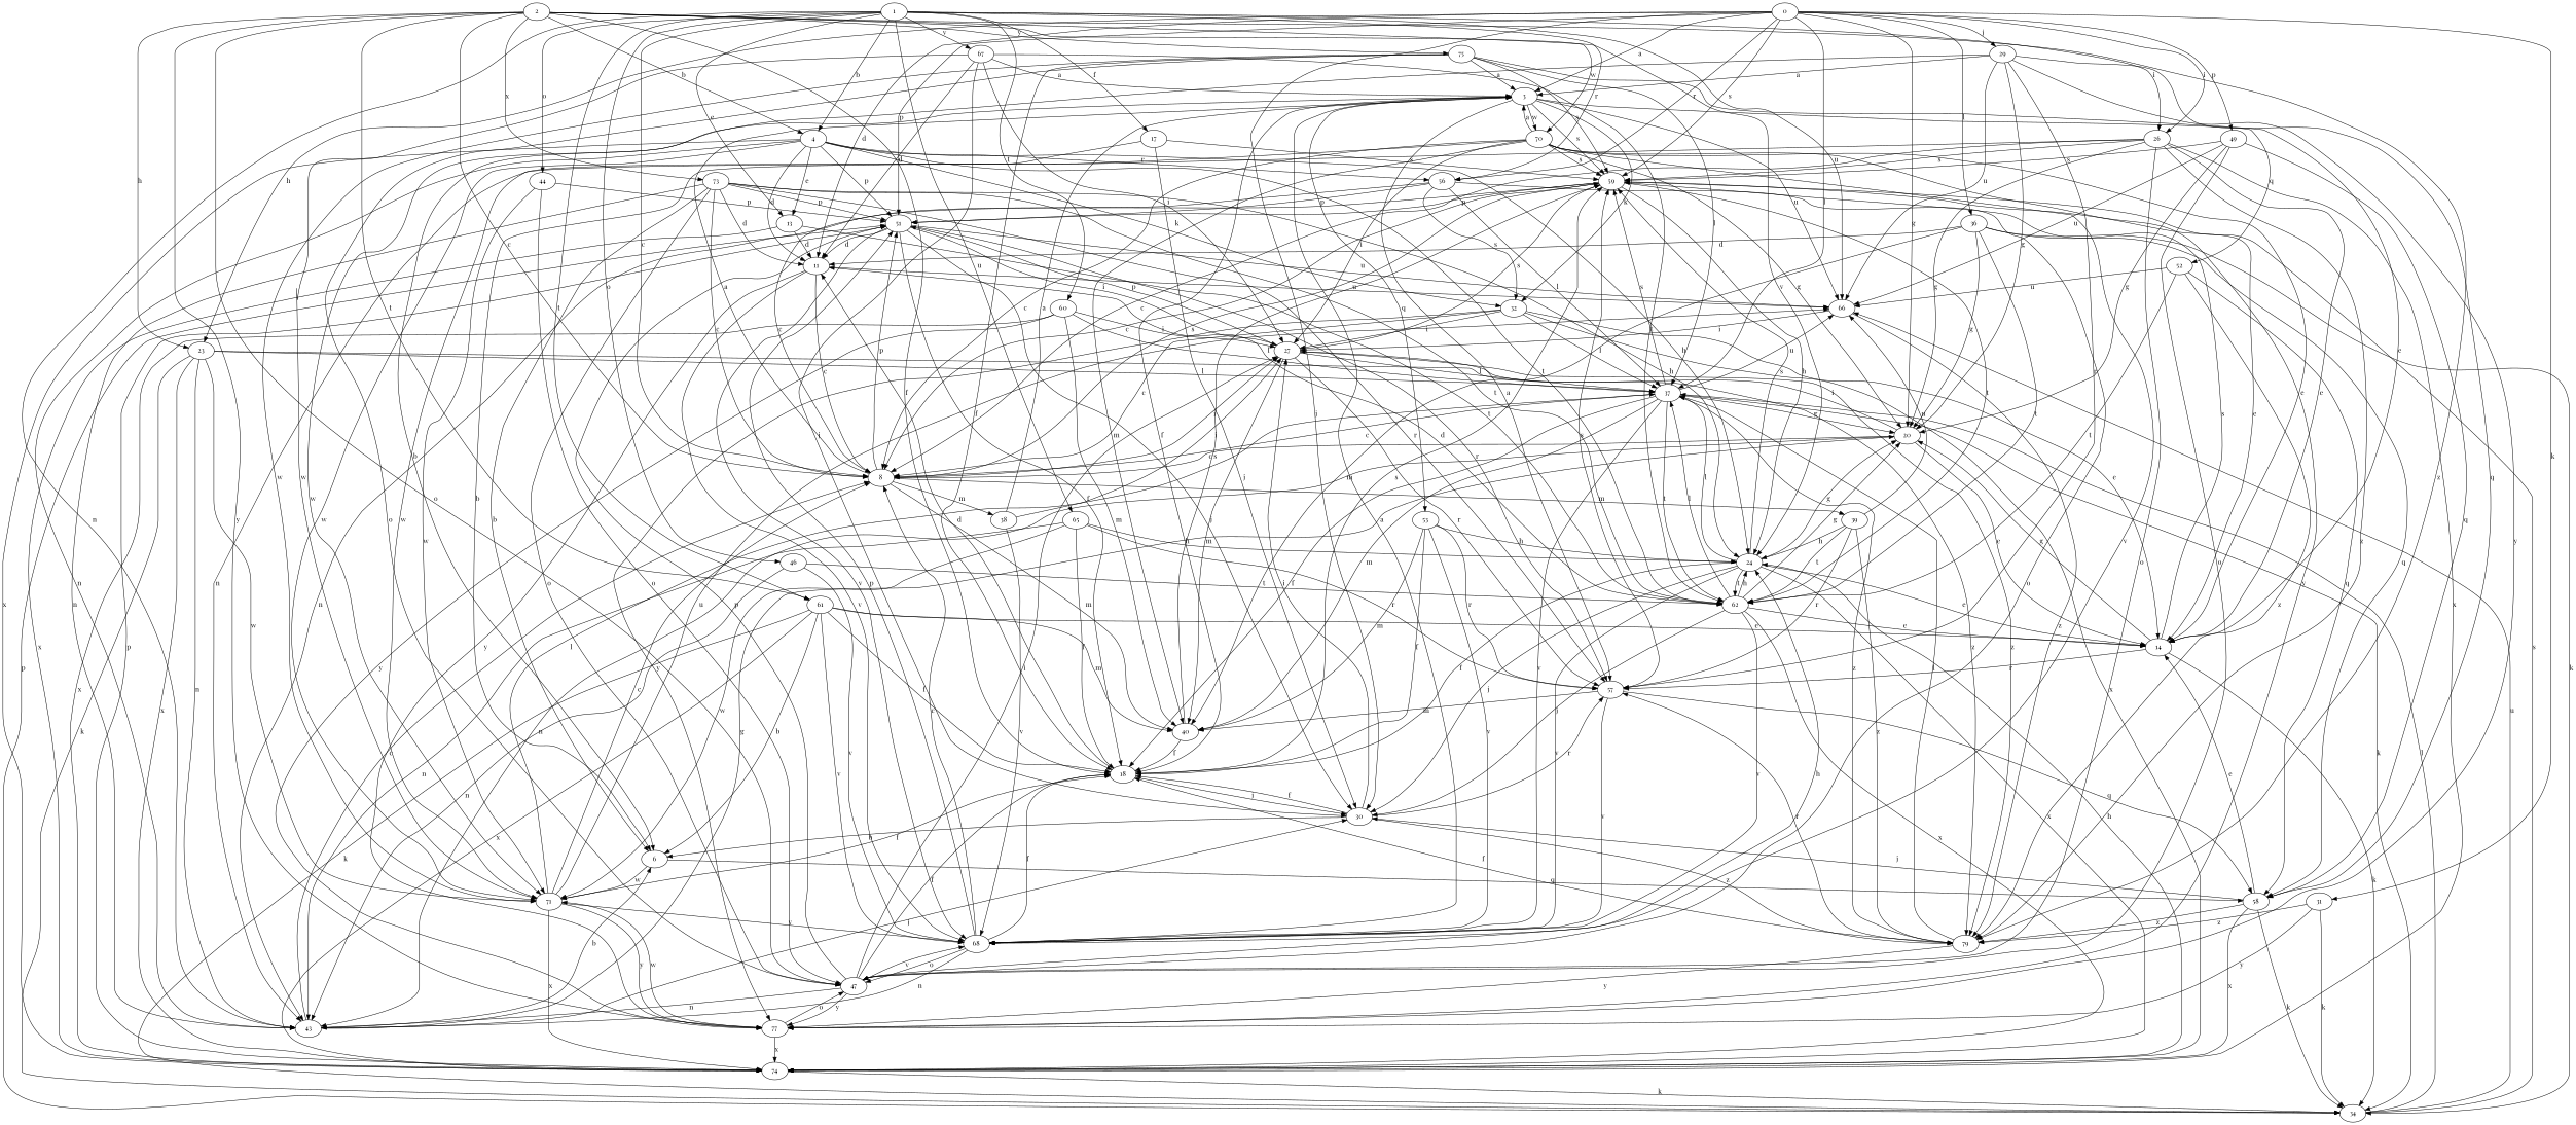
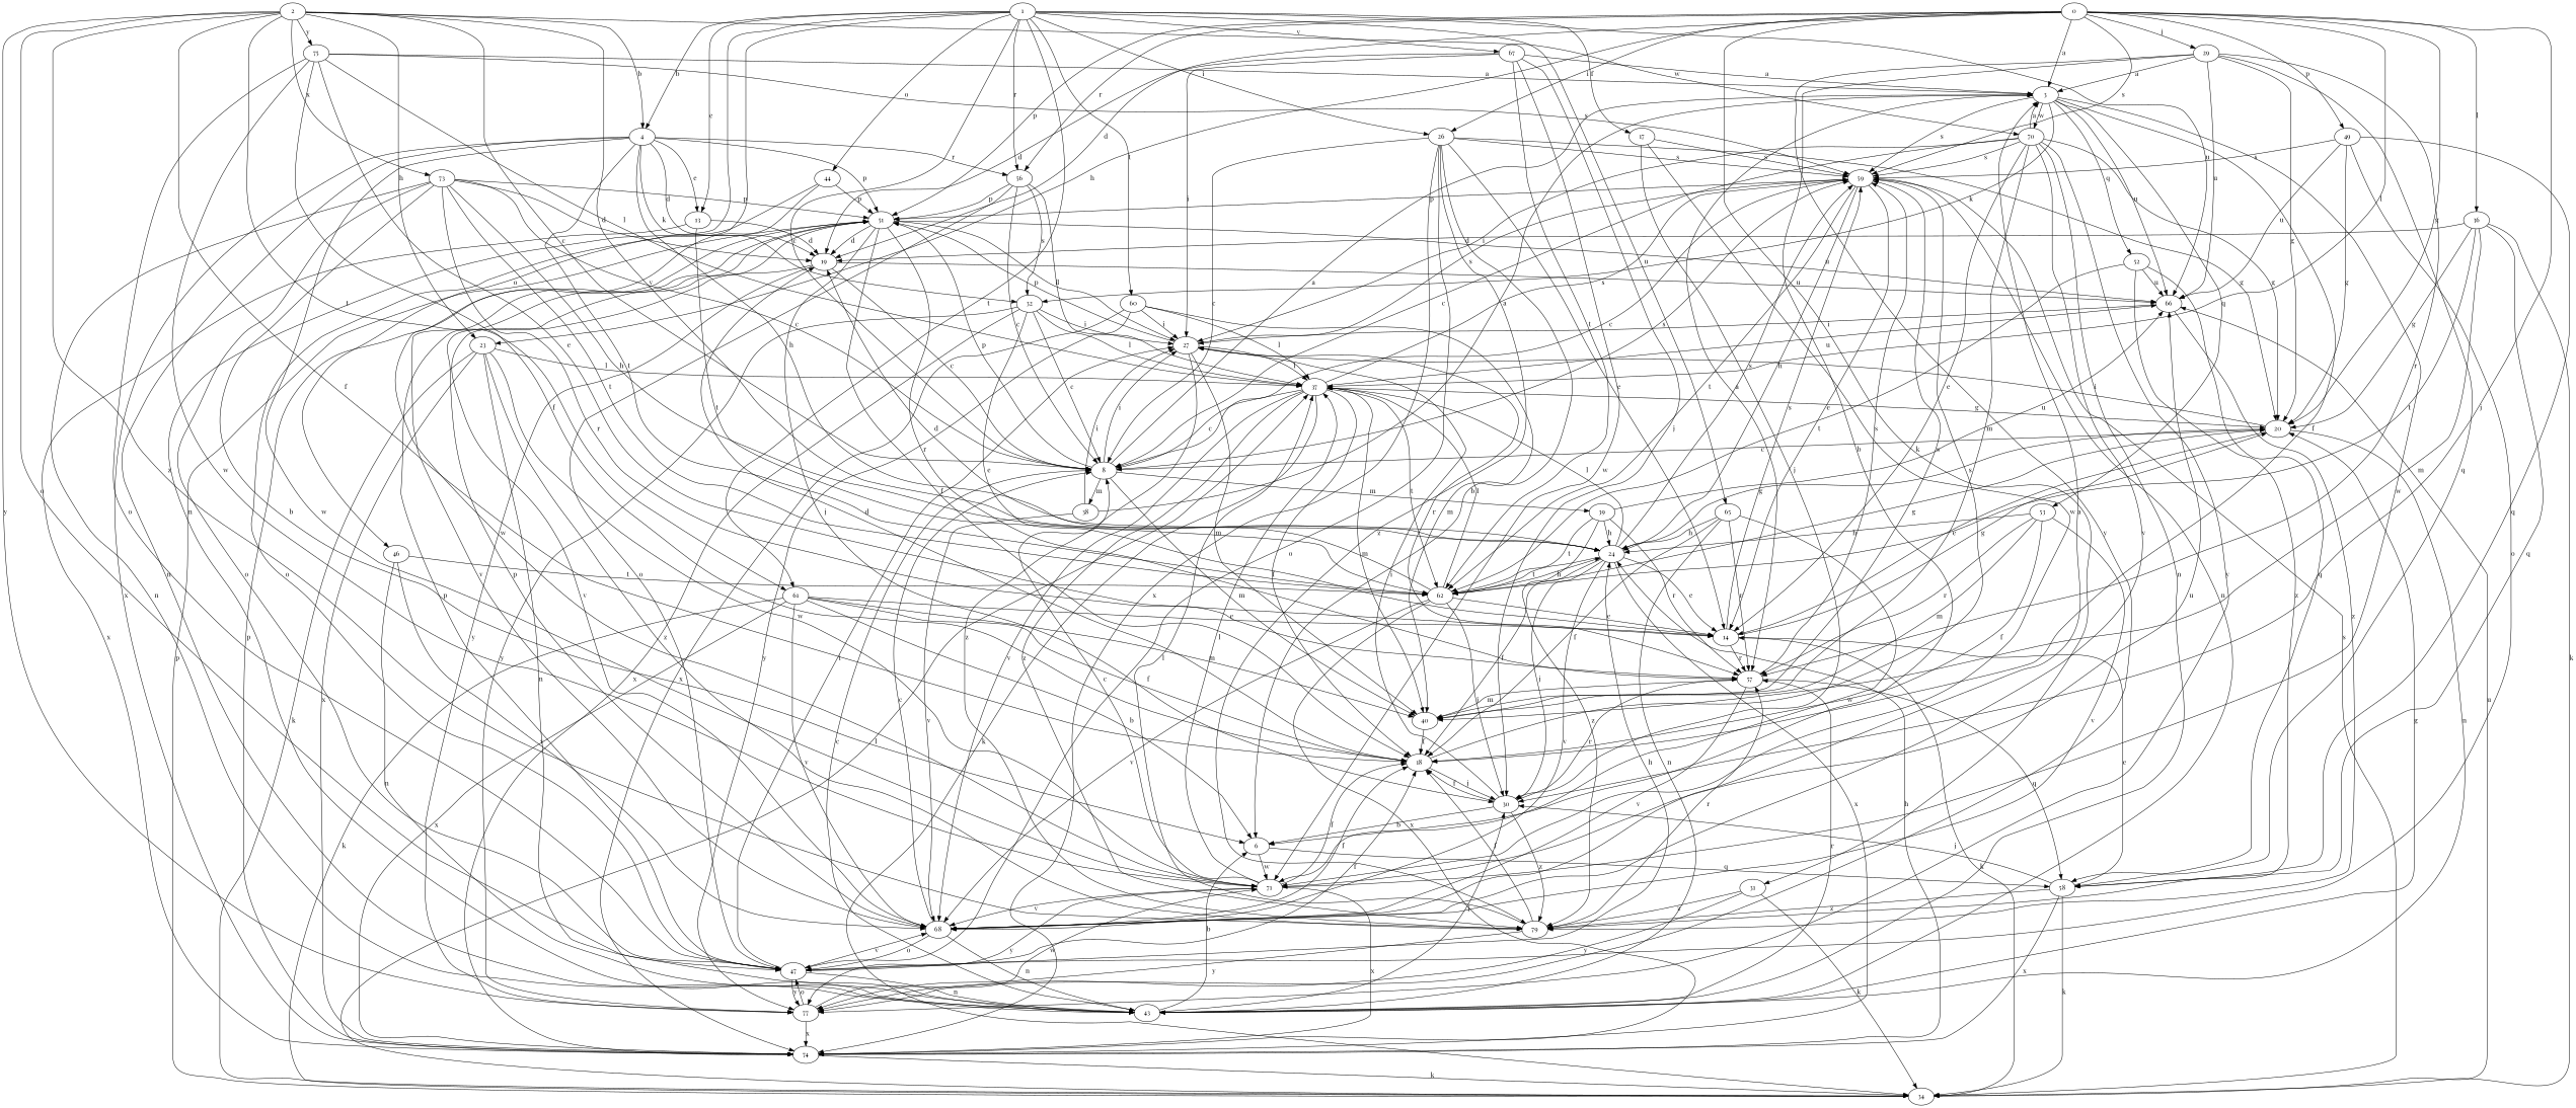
  strict digraph {
    fontname="Playfair Display"
    node [fontname="Playfair Display"]
    edge [fontname="Playfair Display"]
    0
    3
-   11
+   11 [label=19]
    20
    23
    26
    29
    30
    31
    36
    37
    49
    51
    56
    59
    66
    18
    70
    32
    52
    53
    71
    57
    8
    77
    68
    43
    27
    14
    79
    74
    34
    47
    6
    n35 [label=58]
    62
    40
    24
    1
    4
    13
    17
    44
    46
    60
    61
    65
    67
    38
    39
    2
    73
    75
    0 -> 3 [label=a]
    0 -> 11 [label=d]
    0 -> 20 [label=g]
    0 -> 23 [label=h]
    0 -> 26 [label=i]
    0 -> 29 [label=j]
    0 -> 30 [label=j]
    0 -> 31 [label=k]
    0 -> 36 [label=l]
    0 -> 37 [label=l]
    0 -> 49 [label=p]
    0 -> 51 [label=p]
    0 -> 56 [label=r]
    0 -> 59 [label=s]
    3 -> 59 [label=s]
    3 -> 66 [label=u]
    3 -> 18 [label=f]
    3 -> 70 [label=w]
    3 -> 32 [label=k]
    3 -> 52 [label=q]
    3 -> 53 [label=q]
    3 -> 71 [label=w]
    3 -> 57 [label=a]
    11 -> 66 [label=u]
    11 -> 8 [label=c]
    11 -> 77 [label=y]
    11 -> 68 [label=v]
    20 -> 8 [label=c]
    20 -> 43 [label=n]
    20 -> 27 [label=i]
    20 -> 14 [label=e]
    23 -> 37 [label=l]
    23 -> 71 [label=w]
    23 -> 43 [label=n]
    23 -> 79 [label=z]
    23 -> 74 [label=x]
    23 -> 34 [label=k]
    26 -> 20 [label=g]
    26 -> 59 [label=s]
    26 -> 8 [label=c]
    26 -> 14 [label=e]
    26 -> 79 [label=z]
    26 -> 74 [label=x]
    26 -> 47 [label=o]
    26 -> 6 [label=b]
    29 -> 3 [label=a]
    29 -> 20 [label=g]
    29 -> 66 [label=u]
    29 -> 57 [label=r]
    29 -> 77 [label=y]
    29 -> 6 [label=b]
    29 -> n35 [label=q]
    30 -> 18 [label=f]
    30 -> 57 [label=r]
    30 -> 27 [label=i]
    30 -> 79 [label=z]
    30 -> 6 [label=b]
    31 -> 77 [label=y]
    31 -> 79 [label=z]
    31 -> 34 [label=k]
    36 -> 11 [label=d]
    36 -> 20 [label=g]
    36 -> 34 [label=k]
    36 -> n35 [label=q]
    36 -> 62 [label=t]
    36 -> 40 [label=m]
    37 -> 20 [label=g]
    37 -> 59 [label=s]
    37 -> 66 [label=u]
    37 -> 18 [label=f]
    37 -> 8 [label=c]
    37 -> 68 [label=v]
    37 -> 79 [label=z]
    37 -> 34 [label=k]
    37 -> 62 [label=t]
    37 -> 40 [label=m]
    49 -> 20 [label=g]
    49 -> 59 [label=s]
    49 -> 66 [label=u]
    49 -> 47 [label=o]
    49 -> n35 [label=q]
    51 -> 11 [label=d]
    51 -> 30 [label=j]
    51 -> 66 [label=u]
    51 -> 18 [label=f]
    51 -> 57 [label=r]
    51 -> 68 [label=v]
    51 -> 27 [label=i]
    56 -> 37 [label=l]
    56 -> 51 [label=p]
    56 -> 32 [label=s]
    56 -> 8 [label=c]
    56 -> 47 [label=o]
    59 -> 51 [label=p]
    59 -> 8 [label=c]
    59 -> 43 [label=n]
    59 -> 14 [label=e]
    59 -> 62 [label=t]
    59 -> 24 [label=h]
    66 -> 27 [label=i]
    66 -> 79 [label=z]
    18 -> 11 [label=d]
    18 -> 30 [label=j]
    18 -> 59 [label=s]
    70 -> 3 [label=a]
    70 -> 20 [label=g]
    70 -> 59 [label=s]
    70 -> 8 [label=c]
    70 -> 77 [label=y]
    70 -> 68 [label=v]
    70 -> 43 [label=n]
    70 -> 27 [label=i]
    70 -> 14 [label=e]
    70 -> 40 [label=m]
    32 -> 37 [label=l]
    32 -> 8 [label=c]
    32 -> 77 [label=y]
    32 -> 27 [label=i]
    32 -> 14 [label=e]
    32 -> 74 [label=x]
    52 -> 66 [label=u]
    52 -> 79 [label=z]
    52 -> n35 [label=q]
    52 -> 62 [label=t]
    53 -> 18 [label=f]
    53 -> 57 [label=r]
    53 -> 68 [label=v]
    53 -> 40 [label=m]
    53 -> 24 [label=h]
    71 -> 37 [label=l]
    71 -> 66 [label=u]
    71 -> 18 [label=f]
    71 -> 8 [label=c]
    71 -> 77 [label=y]
    71 -> 68 [label=v]
    71 -> 74 [label=x]
    57 -> 59 [label=s]
    57 -> 68 [label=v]
    57 -> n35 [label=q]
    57 -> 40 [label=m]
    8 -> 3 [label=a]
    8 -> 51 [label=p]
    8 -> 59 [label=s]
    8 -> 27 [label=i]
    8 -> 40 [label=m]
    8 -> 38 [label=m]
    8 -> 39 [label=m]
    77 -> 71 [label=w]
    77 -> 74 [label=x]
    77 -> 47 [label=o]
    68 -> 3 [label=a]
    68 -> 51 [label=p]
    68 -> 18 [label=f]
    68 -> 8 [label=c]
    68 -> 43 [label=n]
    68 -> 47 [label=o]
    43 -> 20 [label=g]
    43 -> 30 [label=j]
+   43 -> 57 [label=r]
    43 -> 8 [label=c]
    43 -> 6 [label=b]
    27 -> 37 [label=l]
    27 -> 51 [label=p]
    27 -> 59 [label=s]
    27 -> 57 [label=r]
    27 -> 79 [label=z]
    27 -> 40 [label=m]
    14 -> 20 [label=g]
    14 -> 59 [label=s]
    14 -> 57 [label=r]
    14 -> 34 [label=k]
    79 -> 37 [label=l]
    79 -> 18 [label=f]
    79 -> 57 [label=r]
    79 -> 77 [label=y]
    74 -> 51 [label=p]
    74 -> 34 [label=k]
    74 -> 24 [label=h]
    34 -> 37 [label=l]
    34 -> 51 [label=p]
    34 -> 59 [label=s]
    34 -> 66 [label=u]
    47 -> 51 [label=p]
    47 -> 18 [label=f]
    47 -> 77 [label=y]
    47 -> 68 [label=v]
    47 -> 43 [label=n]
    47 -> 27 [label=i]
    47 -> 24 [label=h]
    6 -> 71 [label=w]
    6 -> n35 [label=q]
    n35 -> 30 [label=j]
    n35 -> 14 [label=e]
    n35 -> 79 [label=z]
    n35 -> 74 [label=x]
    n35 -> 34 [label=k]
    62 -> 11 [label=d]
    62 -> 20 [label=g]
    62 -> 30 [label=j]
    62 -> 37 [label=l]
    62 -> 68 [label=v]
    62 -> 14 [label=e]
    62 -> 74 [label=x]
    62 -> 24 [label=h]
    40 -> 59 [label=s]
    40 -> 18 [label=f]
    24 -> 20 [label=g]
    24 -> 30 [label=j]
    24 -> 37 [label=l]
    24 -> 59 [label=s]
    24 -> 18 [label=f]
    24 -> 68 [label=v]
    24 -> 14 [label=e]
    24 -> 74 [label=x]
    24 -> 62 [label=t]
    1 -> 26 [label=i]
    1 -> 56 [label=r]
    1 -> 66 [label=u]
    1 -> 8 [label=c]
    1 -> 43 [label=n]
    1 -> 4 [label=b]
    1 -> 13 [label=e]
    1 -> 17 [label=f]
    1 -> 44 [label=o]
    1 -> 46 [label=o]
    1 -> 60 [label=t]
    1 -> 61 [label=t]
    1 -> 65 [label=u]
    1 -> 67 [label=v]
    4 -> 11 [label=d]
    4 -> 51 [label=p]
    4 -> 56 [label=r]
    4 -> 32 [label=k]
    4 -> 71 [label=w]
    4 -> 43 [label=n]
    4 -> 74 [label=x]
    4 -> 62 [label=t]
    4 -> 24 [label=h]
    4 -> 13 [label=e]
    13 -> 11 [label=d]
    13 -> 74 [label=x]
    13 -> 62 [label=t]
    17 -> 30 [label=j]
    17 -> 59 [label=s]
    17 -> 71 [label=w]
    44 -> 51 [label=p]
    44 -> 71 [label=w]
    44 -> 47 [label=o]
    46 -> 68 [label=v]
    46 -> 43 [label=n]
    46 -> 62 [label=t]
    60 -> 37 [label=l]
    60 -> 77 [label=y]
    60 -> 27 [label=i]
    60 -> 74 [label=x]
    60 -> 40 [label=m]
    61 -> 18 [label=f]
    61 -> 68 [label=v]
    61 -> 14 [label=e]
    61 -> 74 [label=x]
    61 -> 34 [label=k]
    61 -> 6 [label=b]
    61 -> 40 [label=m]
    65 -> 18 [label=f]
    65 -> 71 [label=w]
    65 -> 57 [label=r]
    65 -> 43 [label=n]
    65 -> 24 [label=h]
    67 -> 3 [label=a]
    67 -> 11 [label=d]
    67 -> 30 [label=j]
    67 -> 71 [label=w]
    67 -> 27 [label=i]
    67 -> 62 [label=t]
    38 -> 3 [label=a]
    38 -> 68 [label=v]
    38 -> 27 [label=i]
    39 -> 66 [label=u]
    39 -> 57 [label=r]
    39 -> 79 [label=z]
    39 -> 62 [label=t]
    39 -> 24 [label=h]
    2 -> 23 [label=h]
    2 -> 18 [label=f]
    2 -> 70 [label=w]
    2 -> 8 [label=c]
    2 -> 77 [label=y]
    2 -> 79 [label=z]
    2 -> 47 [label=o]
    2 -> 24 [label=v]
    2 -> 4 [label=b]
    2 -> 61 [label=t]
    2 -> 73 [label=x]
    2 -> 75 [label=y]
    73 -> 11 [label=d]
    73 -> 51 [label=p]
    73 -> 57 [label=r]
    73 -> 8 [label=c]
    73 -> 43 [label=n]
    73 -> 47 [label=o]
    73 -> 6 [label=b]
    73 -> 62 [label=t]
    73 -> 24 [label=h]
    75 -> 3 [label=a]
    75 -> 37 [label=l]
    75 -> 59 [label=s]
    75 -> 18 [label=f]
    75 -> 71 [label=w]
    75 -> 14 [label=e]
    75 -> 47 [label=o]
  }
